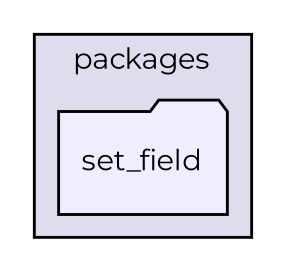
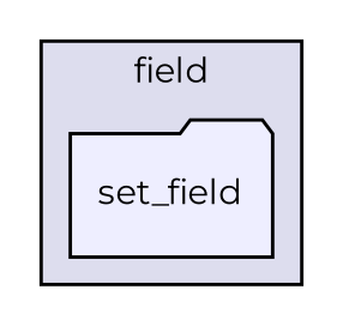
  digraph {
    compound=true
    fontname=Montserrat
    n1 [fillcolor="#eeeeff" fontname=Montserrat fontsize=10 label=set_field pencolor=black shape=folder style=filled]
    subgraph cluster_1 {
      bgcolor="#ddddee"
      fontsize=10
-     label=packages
+     label=field
      pencolor=black
      n1
    }
  }
